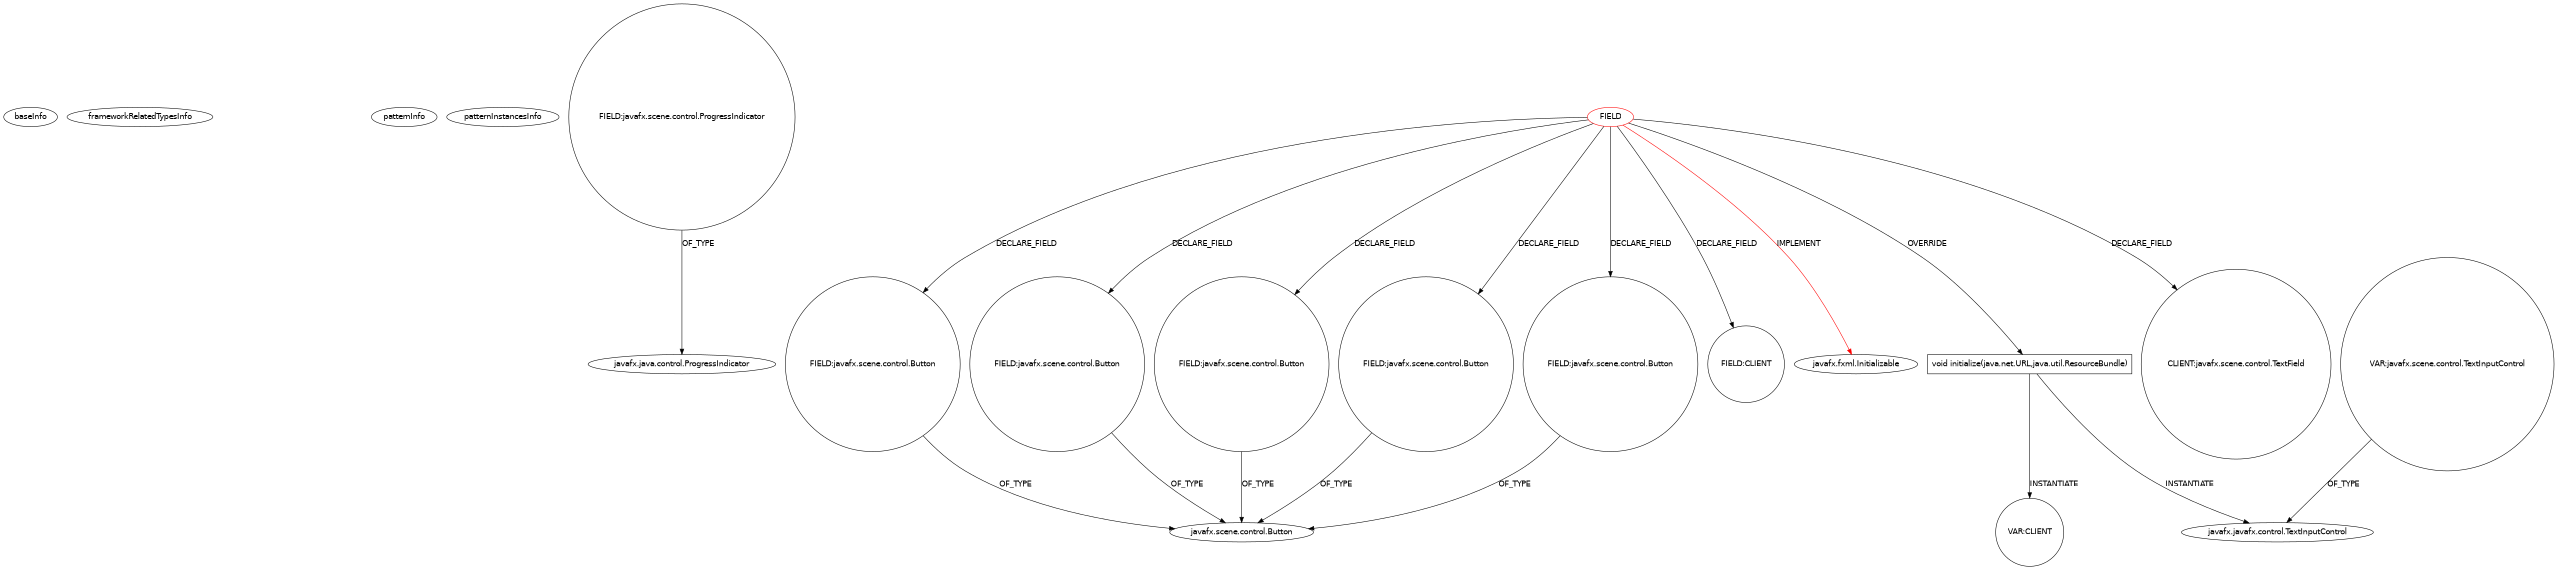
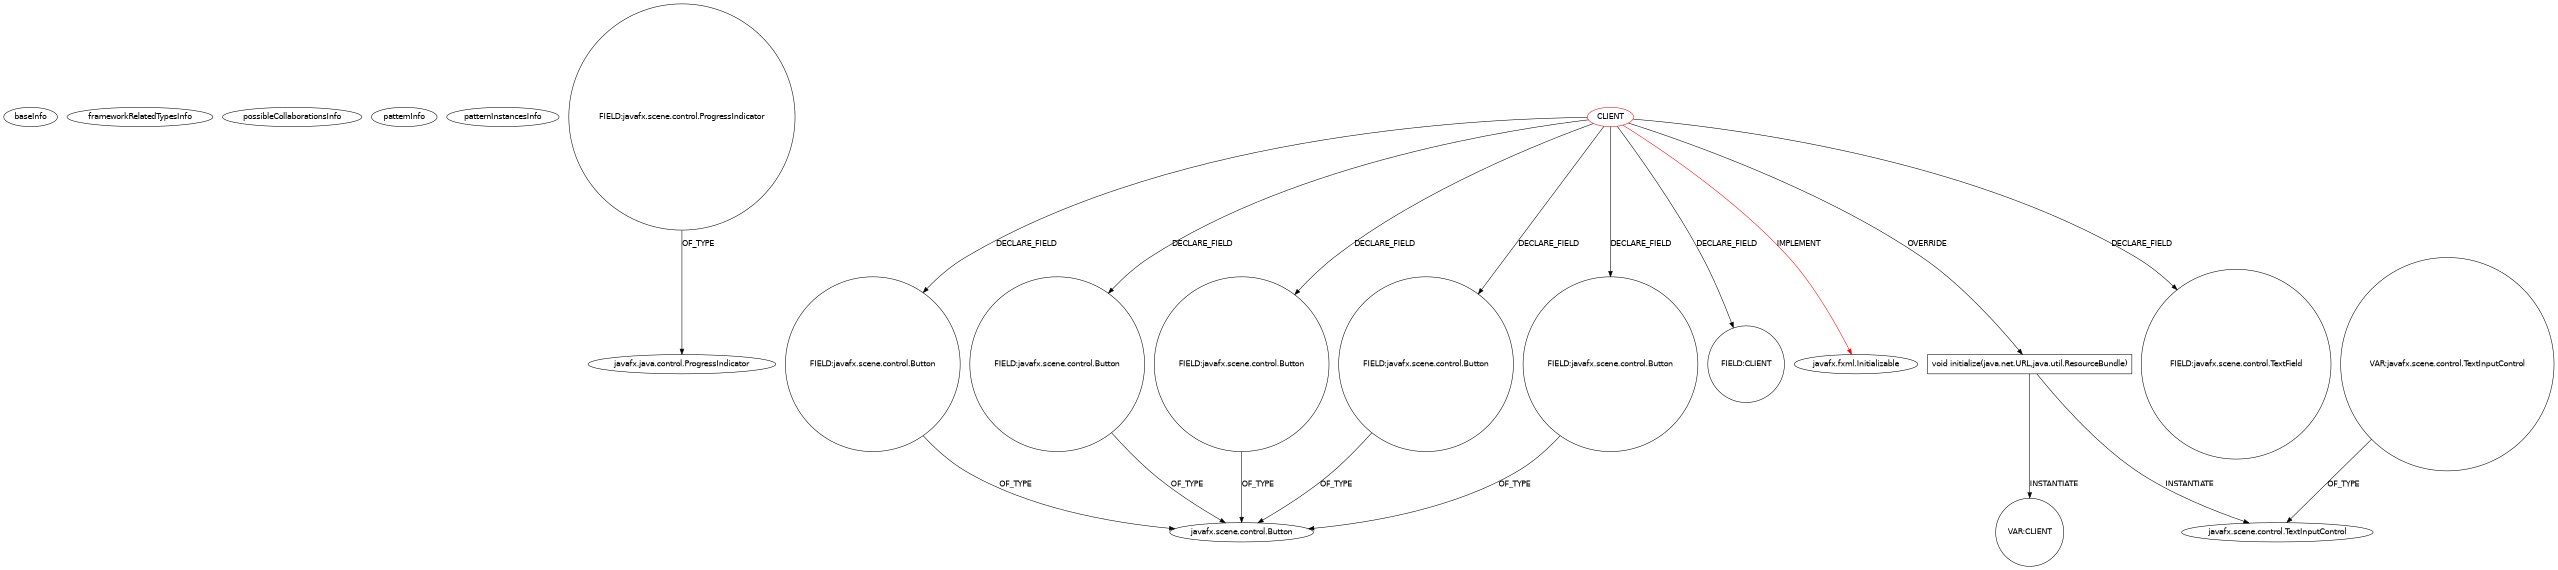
  digraph {
    fontname="DejaVu Sans"
    node [fontname="DejaVu Sans" isFrameworkType=false vertexType=FIELD_DECLARATION]
    edge [fontname="DejaVu Sans"]
    baseInfo [category=pattern graphId=3609 isAnonymous=false possibleRelation=false isFrameworkType="" vertexType=""]
    frameworkRelatedTypesInfo [0="javafx.fxml.Initializable" isFrameworkType="" vertexType=""]
+   possibleCollaborationsInfo [isFrameworkType="" vertexType=""]
    patternInfo [frequency=2.0 patternRootClient=0 isFrameworkType="" vertexType=""]
    patternInstancesInfo [0="dony1990-ProsDesktop~/dony1990-ProsDesktop/ProsDesktop-master/src/nicon/NiconDesktop/guifx/NiconNavigator/NavegadorController.java~NavegadorController~2563" 1="novosga-painel-fx~/novosga-painel-fx/painel-fx-master/src/org/novosga/painel/client/ui/Controller.java~Controller~3787" isFrameworkType="" vertexType=""]
    n6 [label="FIELD:javafx.scene.control.ProgressIndicator" shape=circle]
    n7 [label="javafx.java.control.ProgressIndicator" vertexType=FRAMEWORK_CLASS_TYPE]
-   n8 [color=red label=FIELD vertexType=ROOT_CLIENT_CLASS_DECLARATION]
+   n8 [color=red label=CLIENT vertexType=ROOT_CLIENT_CLASS_DECLARATION]
    n9 [label="FIELD:javafx.scene.control.Button" shape=circle]
    n10 [label="FIELD:javafx.scene.control.Button" shape=circle]
    n11 [label="FIELD:javafx.scene.control.Button" shape=circle]
    n12 [label="FIELD:javafx.scene.control.Button" shape=circle]
    n13 [label="FIELD:javafx.scene.control.Button" shape=circle]
    n14 [label="FIELD:CLIENT" shape=circle]
    n15 [label="javafx.fxml.Initializable" vertexType=FRAMEWORK_INTERFACE_TYPE]
    n16 [label="void initialize(java.net.URL,java.util.ResourceBundle)" shape=box vertexType=OVERRIDING_METHOD_DECLARATION]
-   n17 [label="CLIENT:javafx.scene.control.TextField" shape=circle]
+   n17 [label="FIELD:javafx.scene.control.TextField" shape=circle]
    n18 [label="javafx.scene.control.Button" vertexType=FRAMEWORK_CLASS_TYPE]
    n19 [label="VAR:CLIENT" shape=circle vertexType=VARIABLE_EXPRESION]
-   n20 [label="javafx.javafx.control.TextInputControl" vertexType=FRAMEWORK_CLASS_TYPE]
+   n20 [label="javafx.scene.control.TextInputControl" vertexType=FRAMEWORK_CLASS_TYPE]
    n21 [label="VAR:javafx.scene.control.TextInputControl" shape=circle vertexType=VARIABLE_EXPRESION]
    n6 -> n7 [label=OF_TYPE]
    n8 -> n9 [label=DECLARE_FIELD]
    n8 -> n10 [label=DECLARE_FIELD]
    n8 -> n11 [label=DECLARE_FIELD]
    n8 -> n12 [label=DECLARE_FIELD]
    n8 -> n13 [label=DECLARE_FIELD]
    n8 -> n14 [label=DECLARE_FIELD]
    n8 -> n15 [color=red label=IMPLEMENT]
    n8 -> n16 [label=OVERRIDE]
    n8 -> n17 [label=DECLARE_FIELD]
    n9 -> n18 [label=OF_TYPE]
    n10 -> n18 [label=OF_TYPE]
    n11 -> n18 [label=OF_TYPE]
    n12 -> n18 [label=OF_TYPE]
    n13 -> n18 [label=OF_TYPE]
    n16 -> n19 [label=INSTANTIATE]
    n16 -> n20 [label=INSTANTIATE]
    n21 -> n20 [label=OF_TYPE]
  }
